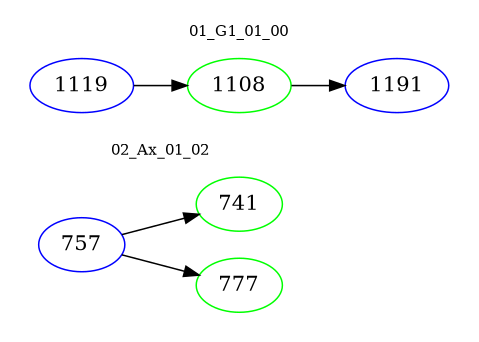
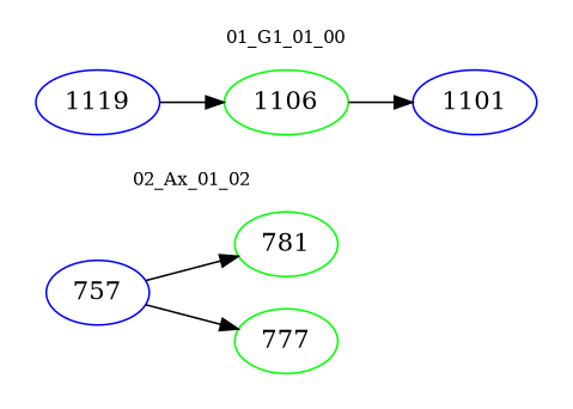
  digraph {
    rankdir=LR
    node [color=blue]
    edge [color=black]
    n1 [label=757]
    n2 [color=green label=777]
-   n3 [color=green label=741]
+   n3 [color=green label=781]
    n4 [label=1119]
-   n5 [color=green label=1108]
-   n6 [label=1191]
+   n5 [color=green label=1106]
+   n6 [label=1101]
    subgraph cluster_1 {
      color=white
      fontsize=10
      label="02_Ax_01_02"
      n1
      n2
      n3
    }
    subgraph cluster_2 {
      color=white
      fontsize=10
      label="01_G1_01_00"
      n4
      n5
      n6
    }
    n1 -> n2
    n1 -> n3
    n4 -> n5
    n5 -> n6
  }
